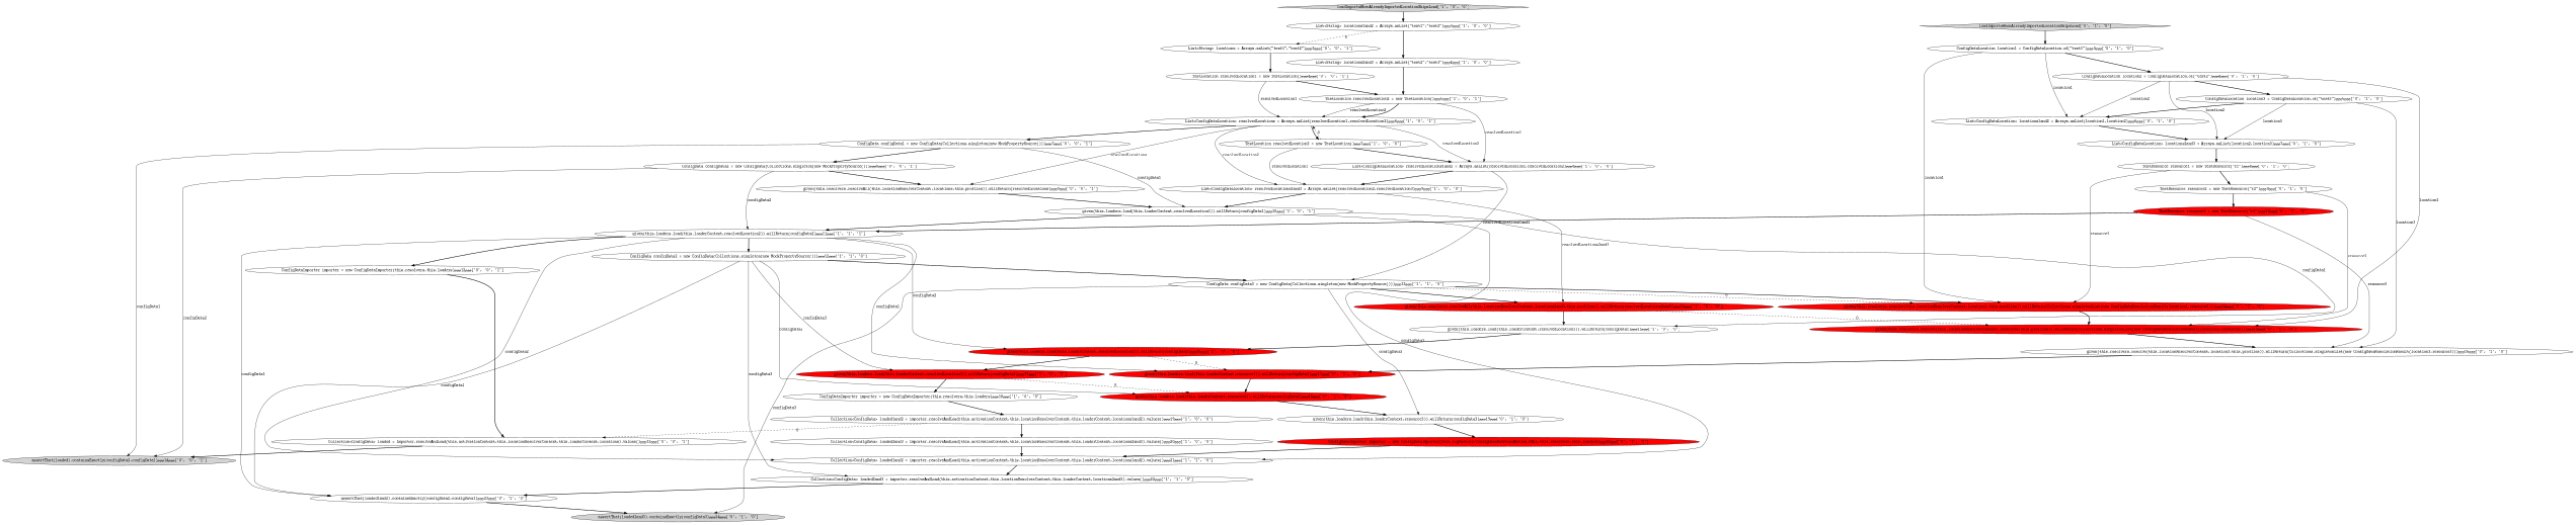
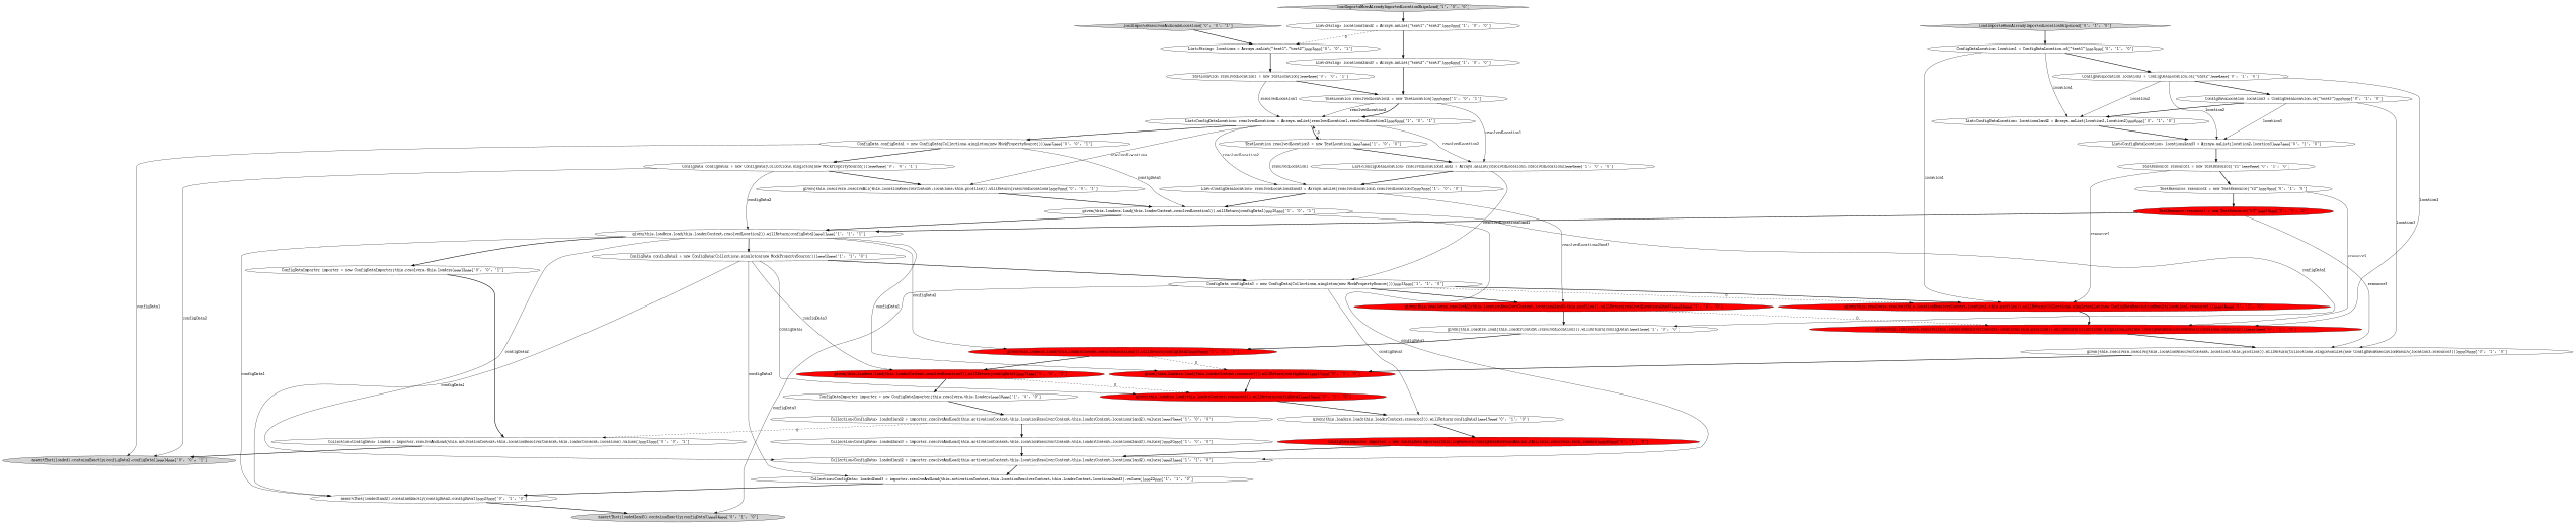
  digraph {
    fontname="Courier Prime"
    node [fillcolor=white shape=ellipse style=filled fontname="Courier Prime"]
    edge [style=bold fontname="Courier Prime"]
    n1 [label="given(this.loaders.load(this.loaderContext,resolvedLocation1)).willReturn(configData1)@@@15@@@['1', '0', '0']"]
    n2 [fillcolor=red label="given(this.loaders.load(this.loaderContext,resolvedLocation2)).willReturn(configData2)@@@16@@@['1', '0', '0']"]
    n3 [label="Collection<ConfigData> loaded2and3 = importer.resolveAndLoad(this.activationContext,this.locationResolverContext,this.loaderContext,locations2and3).values()@@@22@@@['1', '1', '0']"]
    n4 [label="assertThat(loaded1and2).containsExactly(configData2,configData1)@@@23@@@['0', '1', '0']"]
+   n5 [fillcolor=lightgray label="loadImportsResolvesAndLoadsLocations['0', '0', '1']" shape=diamond]
    n6 [label="List<String> locations = Arrays.asList(\"test1\",\"test2\")@@@3@@@['0', '0', '1']"]
    n7 [label="given(this.loaders.load(this.loaderContext,resolvedLocation1)).willReturn(configData1)@@@10@@@['1', '0', '1']"]
    n8 [label="Collection<ConfigData> loaded1and2 = importer.resolveAndLoad(this.activationContext,this.locationResolverContext,this.loaderContext,locations1and2).values()@@@21@@@['1', '1', '0']"]
    n9 [label="given(this.loaders.load(this.loaderContext,resolvedLocation2)).willReturn(configData2)@@@11@@@['1', '1', '1']"]
    n10 [label="List<ConfigDataLocation> locations1and2 = Arrays.asList(location1,location2)@@@6@@@['0', '1', '0']"]
    n11 [label="List<ConfigDataLocation> locations2and3 = Arrays.asList(location2,location3)@@@7@@@['0', '1', '0']"]
    n12 [label="Collection<ConfigData> loaded = importer.resolveAndLoad(this.activationContext,this.locationResolverContext,this.loaderContext,locations).values()@@@13@@@['0', '0', '1']"]
    n13 [fillcolor=lightgray label="assertThat(loaded).containsExactly(configData2,configData1)@@@14@@@['0', '0', '1']"]
    n14 [label="ConfigDataImporter importer = new ConfigDataImporter(this.resolvers,this.loaders)@@@18@@@['1', '0', '0']"]
    n15 [label="Collection<ConfigData> loaded1and2 = importer.resolveAndLoad(this.activationContext,this.locationResolverContext,this.loaderContext,locations1and2).values()@@@19@@@['1', '0', '0']"]
    n16 [label="ConfigData configData1 = new ConfigData(Collections.singleton(new MockPropertySource()))@@@7@@@['0', '0', '1']"]
    n17 [label="ConfigData configData2 = new ConfigData(Collections.singleton(new MockPropertySource()))@@@8@@@['0', '0', '1']"]
    n18 [label="TestResource resource1 = new TestResource(\"r1\")@@@8@@@['0', '1', '0']"]
    n19 [label="ConfigDataLocation location1 = ConfigDataLocation.of(\"test1\")@@@3@@@['0', '1', '0']"]
    n20 [fillcolor=red label="given(this.resolvers.resolve(this.locationResolverContext,location1,this.profiles)).willReturn(Collections.singletonList(new ConfigDataResolutionResult(location1,resource1)))@@@14@@@['0', '1', '0']"]
    n21 [label="ConfigDataLocation location2 = ConfigDataLocation.of(\"test2\")@@@4@@@['0', '1', '0']"]
    n22 [label="List<String> locations1and2 = Arrays.asList(\"test1\",\"test2\")@@@3@@@['1', '0', '0']"]
    n23 [label="List<String> locations2and3 = Arrays.asList(\"test2\",\"test3\")@@@4@@@['1', '0', '0']"]
    n24 [label="List<ConfigDataLocation> resolvedLocations2and3 = Arrays.asList(resolvedLocation2,resolvedLocation3)@@@9@@@['1', '0', '0']"]
    n25 [fillcolor=red label="given(this.resolvers.resolveAll(this.locationResolverContext,locations2and3,this.profiles)).willReturn(resolvedLocations2and3)@@@14@@@['1', '0', '0']"]
    n26 [label="ConfigData configData3 = new ConfigData(Collections.singleton(new MockPropertySource()))@@@13@@@['1', '1', '0']"]
    n27 [fillcolor=lightgray label="assertThat(loaded2and3).containsExactly(configData3)@@@24@@@['0', '1', '0']"]
    n28 [label="given(this.loaders.load(this.loaderContext,resource3)).willReturn(configData3)@@@19@@@['0', '1', '0']"]
    n29 [fillcolor=lightgray label="loadImportsWhenAlreadyImportedLocationSkipsLoad['1', '0', '0']" shape=diamond]
    n30 [fillcolor=red label="given(this.loaders.load(this.loaderContext,resource2)).willReturn(configData2)@@@18@@@['0', '1', '0']"]
    n31 [fillcolor=red label="ConfigDataImporter importer = new ConfigDataImporter(this.logFactory,ConfigDataNotFoundAction.FAIL,this.resolvers,this.loaders)@@@20@@@['0', '1', '0']"]
    n32 [fillcolor=red label="TestResource resource3 = new TestResource(\"r3\")@@@10@@@['0', '1', '0']"]
    n33 [label="given(this.resolvers.resolve(this.locationResolverContext,location3,this.profiles)).willReturn(Collections.singletonList(new ConfigDataResolutionResult(location3,resource3)))@@@16@@@['0', '1', '0']"]
    n34 [fillcolor=red label="given(this.resolvers.resolve(this.locationResolverContext,location2,this.profiles)).willReturn(Collections.singletonList(new ConfigDataResolutionResult(location2,resource2)))@@@15@@@['0', '1', '0']"]
    n35 [label="List<ConfigDataLocation> resolvedLocations1and2 = Arrays.asList(resolvedLocation1,resolvedLocation2)@@@8@@@['1', '0', '0']"]
    n36 [label="ConfigData configData2 = new ConfigData(Collections.singleton(new MockPropertySource()))@@@12@@@['1', '1', '0']"]
    n37 [fillcolor=red label="given(this.loaders.load(this.loaderContext,resolvedLocation3)).willReturn(configData3)@@@17@@@['1', '0', '0']"]
    n38 [label="TestLocation resolvedLocation3 = new TestLocation()@@@7@@@['1', '0', '0']"]
    n39 [label="List<ConfigDataLocation> resolvedLocations = Arrays.asList(resolvedLocation1,resolvedLocation2)@@@6@@@['1', '0', '1']"]
    n40 [label="ConfigDataLocation location3 = ConfigDataLocation.of(\"test3\")@@@5@@@['0', '1', '0']"]
    n41 [fillcolor=lightgray label="loadImportsWhenAlreadyImportedLocationSkipsLoad['0', '1', '0']" shape=diamond]
    n42 [label="given(this.resolvers.resolveAll(this.locationResolverContext,locations,this.profiles)).willReturn(resolvedLocations)@@@9@@@['0', '0', '1']"]
    n43 [label="TestLocation resolvedLocation1 = new TestLocation()@@@4@@@['0', '0', '1']"]
    n44 [label="TestLocation resolvedLocation2 = new TestLocation()@@@5@@@['1', '0', '1']"]
    n45 [fillcolor=red label="given(this.loaders.load(this.loaderContext,resource1)).willReturn(configData1)@@@17@@@['0', '1', '0']"]
    n46 [label="ConfigDataImporter importer = new ConfigDataImporter(this.resolvers,this.loaders)@@@12@@@['0', '0', '1']"]
    n47 [label="TestResource resource2 = new TestResource(\"r2\")@@@9@@@['0', '1', '0']"]
    n48 [label="Collection<ConfigData> loaded2and3 = importer.resolveAndLoad(this.activationContext,this.locationResolverContext,this.loaderContext,locations2and3).values()@@@20@@@['1', '0', '0']"]
    n1 -> n2
    n2 -> n37
    n2 -> n45 [label=0 style=dashed]
    n3 -> n4
    n4 -> n27
+   n5 -> n6
    n6 -> n43
    n7 -> n1 [label=configData1 style=solid]
    n7 -> n8 [label=configData1 style=solid]
    n7 -> n9
    n8 -> n3
    n9 -> n2 [label=configData2 style=solid]
    n9 -> n4 [label=configData1 style=solid]
    n9 -> n8 [label=configData2 style=solid]
    n9 -> n36
    n9 -> n45 [label=configData1 style=solid]
    n9 -> n46
    n10 -> n11
    n11 -> n18
    n12 -> n13
    n14 -> n15
    n15 -> n12 [label=0 style=dashed]
    n15 -> n48
    n16 -> n7 [label=configData1 style=solid]
    n16 -> n13 [label=configData1 style=solid]
    n16 -> n17
    n17 -> n9 [label=configData2 style=solid]
    n17 -> n13 [label=configData2 style=solid]
    n17 -> n42
    n18 -> n20 [label=resource1 style=solid]
    n18 -> n47
    n19 -> n10 [label=location1 style=solid]
    n19 -> n20 [label=location1 style=solid]
    n19 -> n21
    n20 -> n34
    n21 -> n10 [label=location2 style=solid]
    n21 -> n11 [label=location2 style=solid]
    n21 -> n34 [label=location2 style=solid]
    n21 -> n40
    n22 -> n6 [label=0 style=dashed]
    n22 -> n23
    n23 -> n44
    n24 -> n7
    n24 -> n25 [label=resolvedLocations2and3 style=solid]
    n25 -> n1
    n25 -> n34 [label=0 style=dashed]
    n26 -> n20 [label=0 style=dashed]
    n26 -> n20
    n26 -> n25
    n26 -> n27 [label=configData3 style=solid]
    n26 -> n28 [label=configData3 style=solid]
    n28 -> n31
    n29 -> n22
    n30 -> n28
    n31 -> n8
    n32 -> n9
    n32 -> n33 [label=resource3 style=solid]
    n33 -> n45
    n34 -> n33
    n35 -> n24
    n35 -> n26 [label=resolvedLocations1and2 style=solid]
    n36 -> n3 [label=configData3 style=solid]
    n36 -> n4 [label=configData2 style=solid]
    n36 -> n26
    n36 -> n30 [label=configData2 style=solid]
    n36 -> n37 [label=configData3 style=solid]
    n37 -> n14
    n37 -> n30 [label=0 style=dashed]
    n38 -> n24 [label=resolvedLocation3 style=solid]
    n38 -> n35
    n38 -> n39 [label=0 style=dashed]
    n39 -> n16
    n39 -> n24 [label=resolvedLocation2 style=solid]
    n39 -> n35 [label=resolvedLocation2 style=solid]
    n39 -> n38
    n39 -> n42 [label=resolvedLocations style=solid]
    n40 -> n10
    n40 -> n11 [label=location3 style=solid]
    n40 -> n33 [label=location3 style=solid]
    n41 -> n19
    n42 -> n7
    n43 -> n39 [label=resolvedLocation1 style=solid]
    n43 -> n44
    n44 -> n35 [label=resolvedLocation1 style=solid]
    n44 -> n39 [label=resolvedLocation2 style=solid]
    n44 -> n39
    n45 -> n30
    n46 -> n12
    n47 -> n32
    n47 -> n34 [label=resource2 style=solid]
    n48 -> n8
  }
